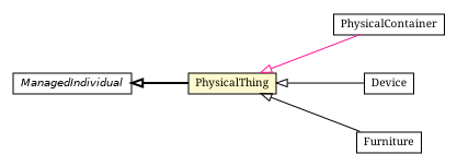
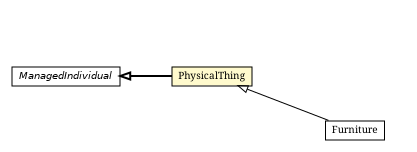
  digraph {
    fontname="Noto Serif"
    nodesep=0.25
    rankdir=LR
    ranksep=0.5
    node [fontcolor=black fontname="Noto Serif" fontsize=10.0 shape=plaintext]
    edge [arrowtail=empty color=black dir=back fontname="Noto Serif" fontsize=10 headport=p labelfontname=Helvetica labelfontsize=10 style=solid tailport=p]
    n1 [label=<<table title="org.universAAL.middleware.owl.ManagedIndividual" border="0" cellborder="1" cellspacing="0" cellpadding="2" port="p" href="../../middleware/owl/ManagedIndividual.html"> 		<tr><td><table border="0" cellspacing="0" cellpadding="1"> <tr><td align="center" balign="center"><font face="Helvetica-Oblique"> ManagedIndividual </font></td></tr> 		</table></td></tr> 		</table>>]
    n2 [label=<<table title="org.universAAL.ontology.phThing.PhysicalThing" border="0" cellborder="1" cellspacing="0" cellpadding="2" port="p" bgcolor="lemonChiffon" href="./PhysicalThing.html"> 		<tr><td><table border="0" cellspacing="0" cellpadding="1"> <tr><td align="center" balign="center"> PhysicalThing </td></tr> 		</table></td></tr> 		</table>>]
-   n3 [label=<<table title="org.universAAL.ontology.phThing.PhysicalContainer" border="0" cellborder="1" cellspacing="0" cellpadding="2" port="p" href="./PhysicalContainer.html"> 		<tr><td><table border="0" cellspacing="0" cellpadding="1"> <tr><td align="center" balign="center"> PhysicalContainer </td></tr> 		</table></td></tr> 		</table>>]
-   n4 [label=<<table title="org.universAAL.ontology.phThing.Device" border="0" cellborder="1" cellspacing="0" cellpadding="2" port="p" href="./Device.html"> 		<tr><td><table border="0" cellspacing="0" cellpadding="1"> <tr><td align="center" balign="center"> Device </td></tr> 		</table></td></tr> 		</table>>]
    n5 [label=<<table title="org.universAAL.ontology.furniture.Furniture" border="0" cellborder="1" cellspacing="0" cellpadding="2" port="p" href="../furniture/Furniture.html"> 		<tr><td><table border="0" cellspacing="0" cellpadding="1"> <tr><td align="center" balign="center"> Furniture </td></tr> 		</table></td></tr> 		</table>>]
    n1 -> n2 [style=bold]
-   n2 -> n3 [color=deeppink]
-   n2 -> n4
    n2 -> n5
  }
